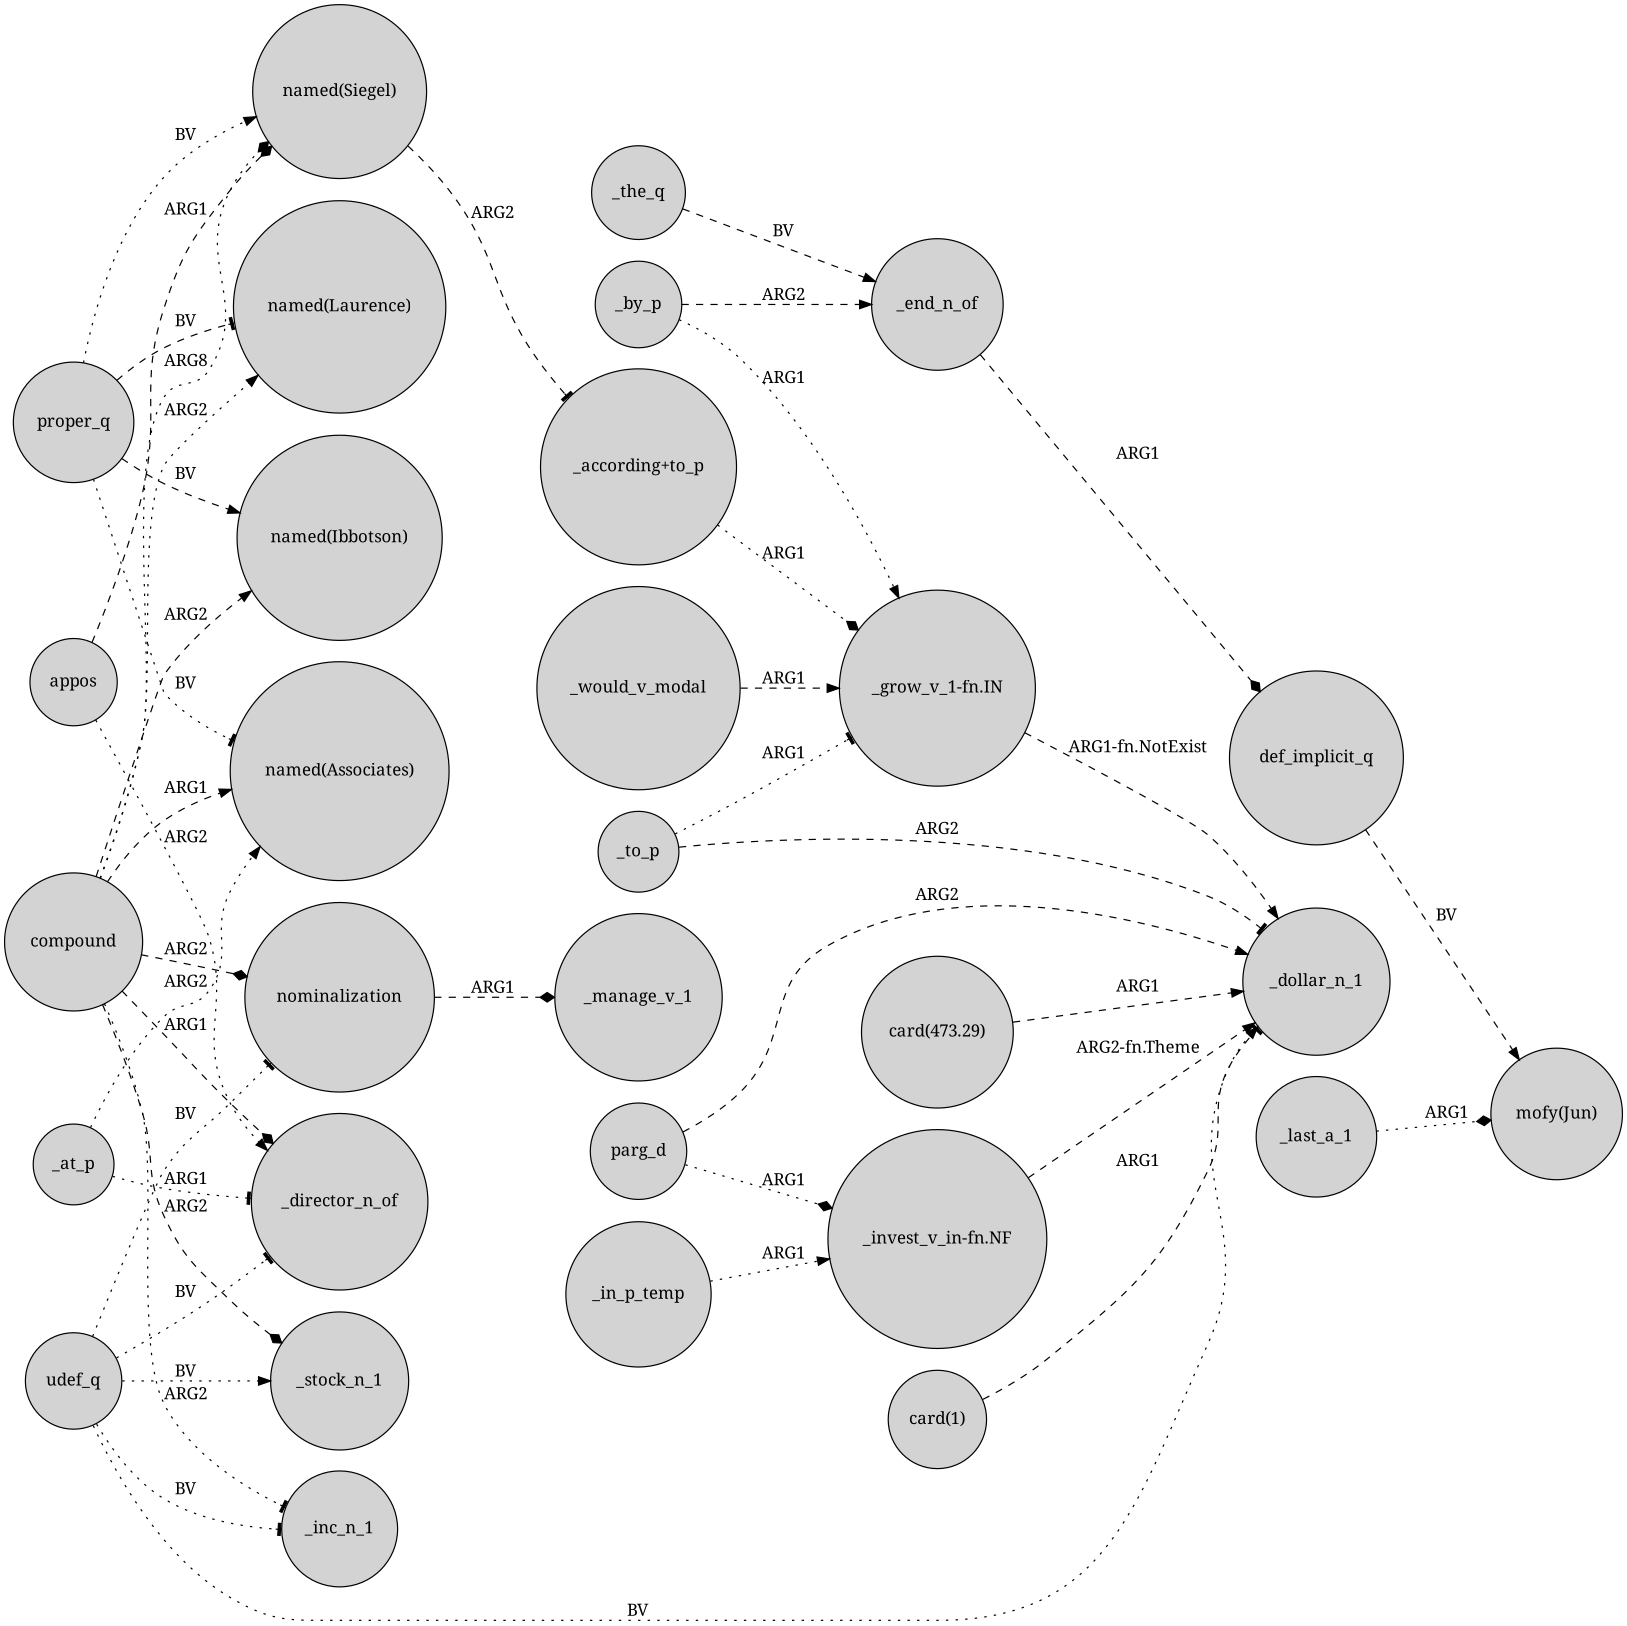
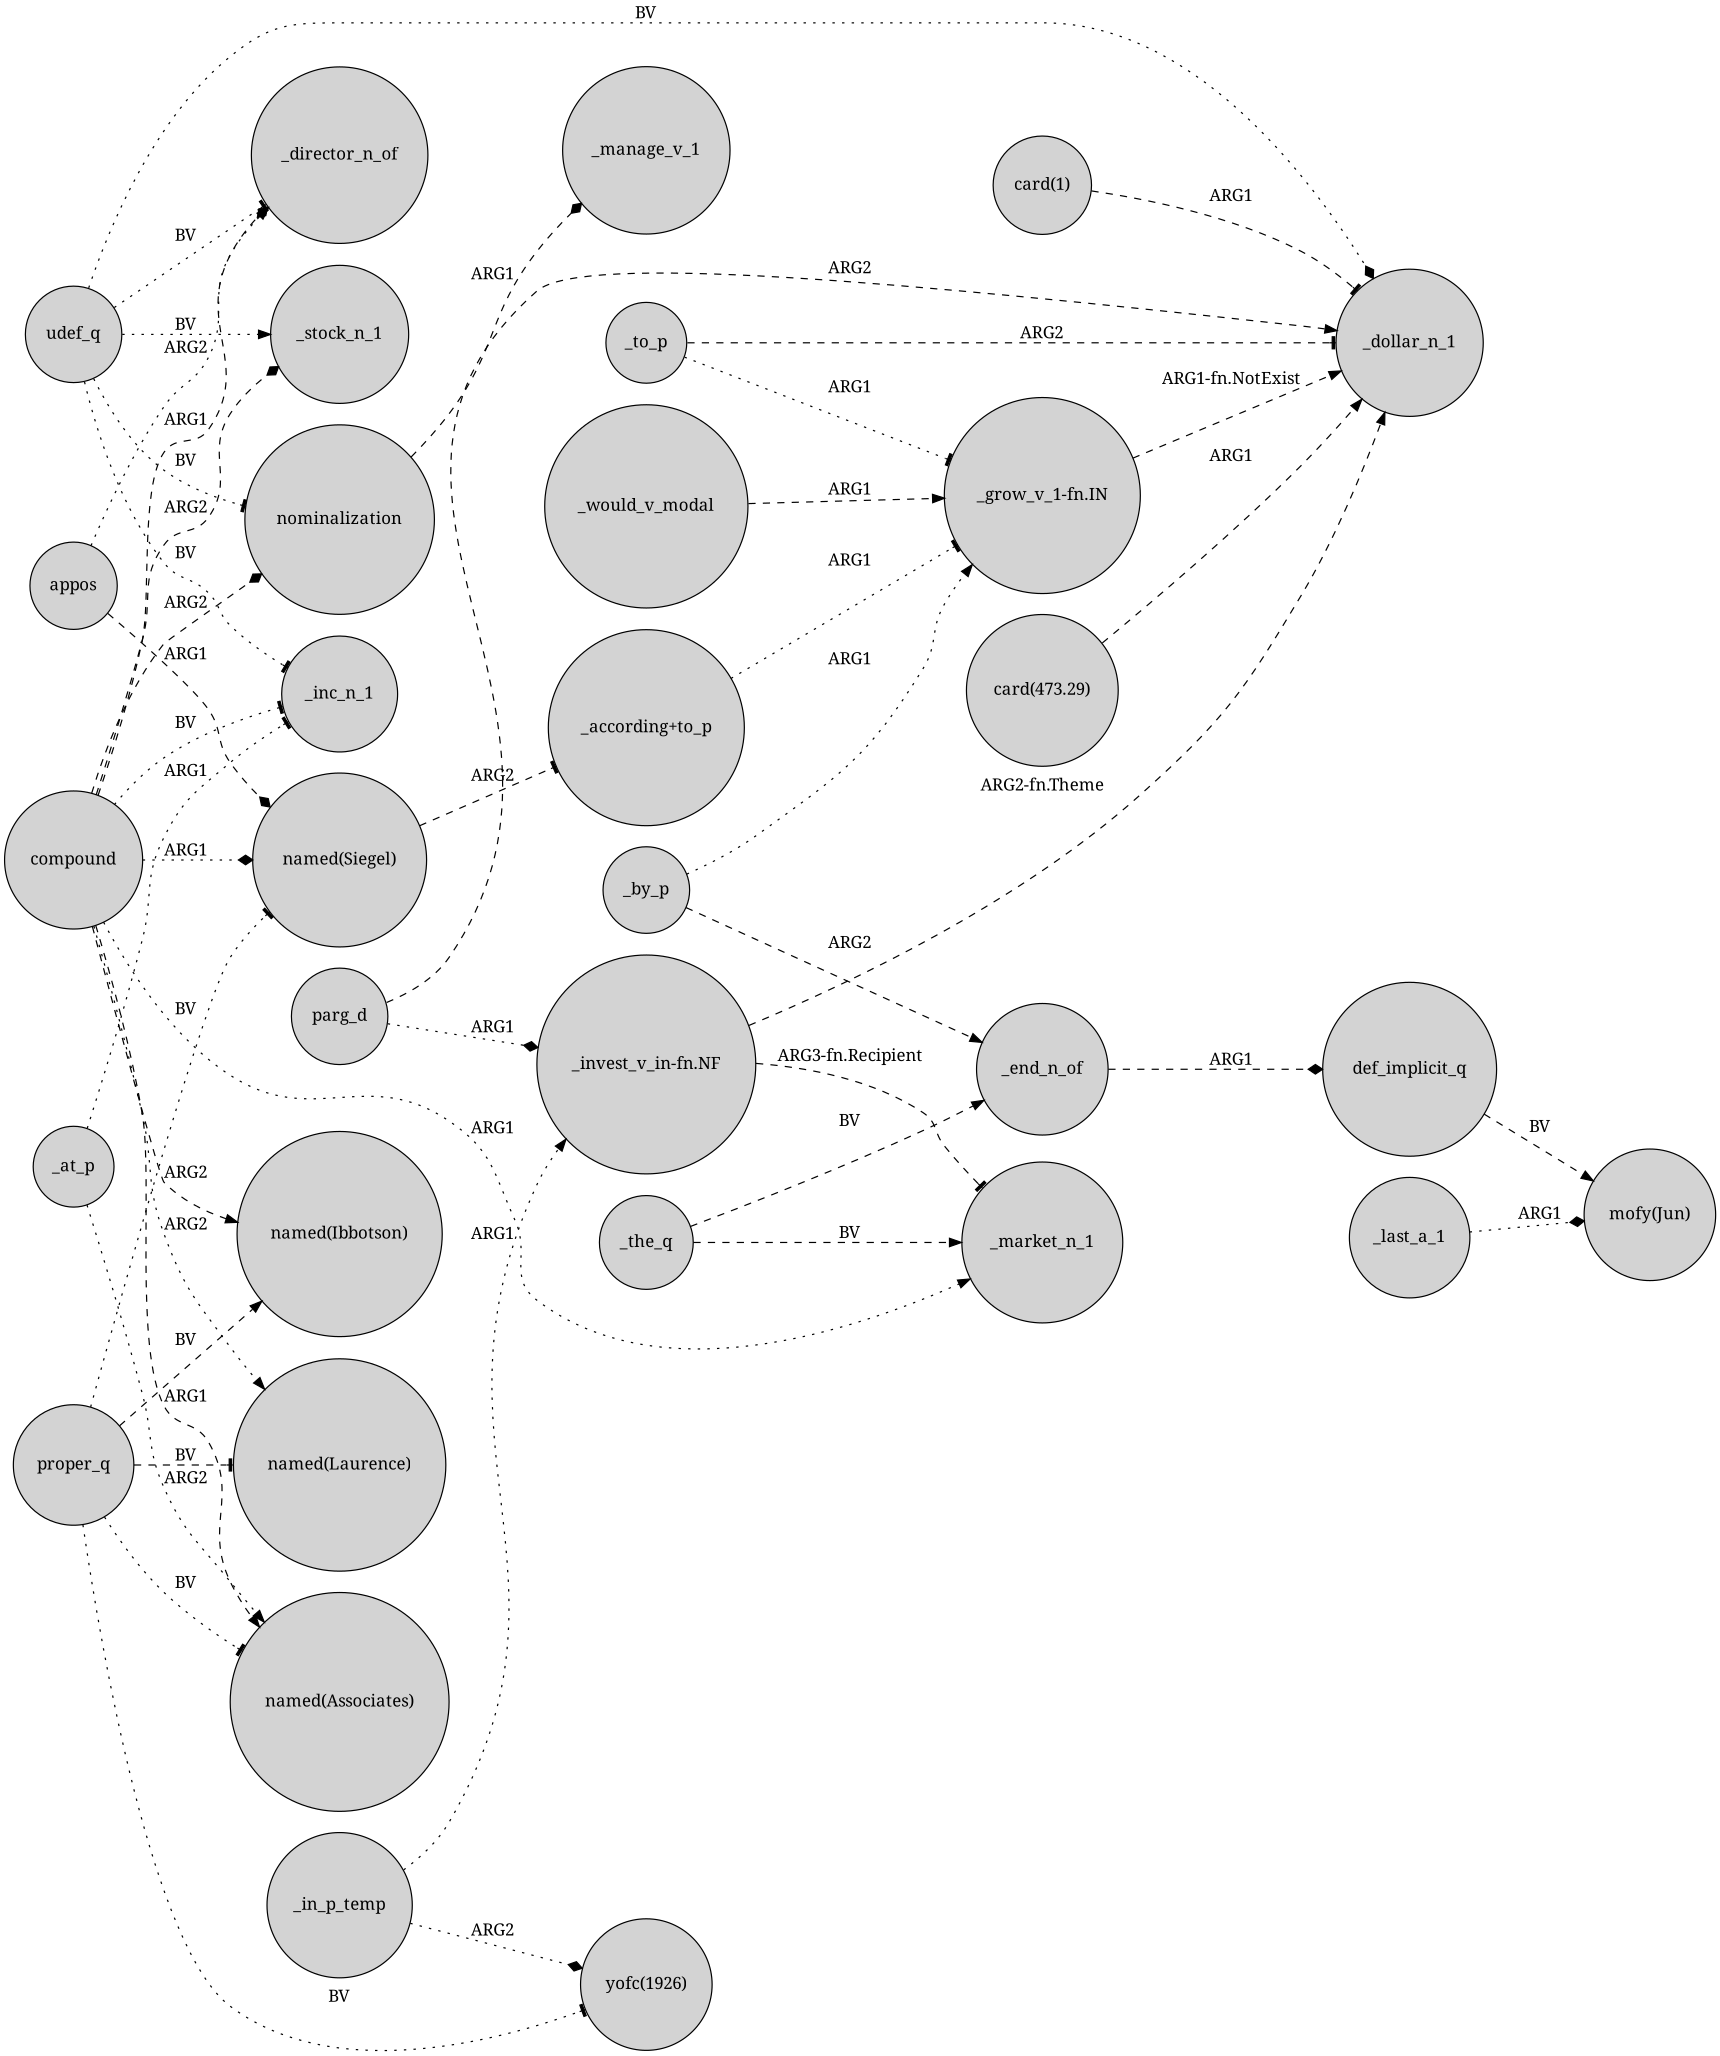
  digraph {
    fontname="Noto Serif"
    rankdir=LR
    node [fontname="Noto Serif" shape=circle style=filled]
    edge [arrowhead=normal fontname="Noto Serif" style=dashed]
    _by_p
    "_grow_v_1-fn.IN"
    _end_n_of
    _dollar_n_1
    def_implicit_q
    _last_a_1
    "mofy(Jun)"
    proper_q
+   "yofc(1926)"
    "named(Laurence)"
    "named(Ibbotson)"
    "named(Siegel)"
    "named(Associates)"
    "_according+to_p"
    _to_p
    "card(473.29)"
    udef_q
    _inc_n_1
    nominalization
    _stock_n_1
    _director_n_of
    _manage_v_1
    _the_q
+   _market_n_1
    "card(1)"
    compound
    _in_p_temp
    "_invest_v_in-fn.NF"
    _at_p
    parg_d
    _would_v_modal
    appos
    _by_p -> "_grow_v_1-fn.IN" [label=ARG1 style=dotted]
    _by_p -> _end_n_of [label=ARG2]
    "_grow_v_1-fn.IN" -> _dollar_n_1 [label="ARG1-fn.NotExist"]
    _end_n_of -> def_implicit_q [arrowhead=diamond label=ARG1]
    def_implicit_q -> "mofy(Jun)" [label=BV]
    _last_a_1 -> "mofy(Jun)" [arrowhead=diamond label=ARG1 style=dotted]
+   proper_q -> "yofc(1926)" [arrowhead=tee label=BV style=dotted]
    proper_q -> "named(Laurence)" [arrowhead=tee label=BV]
    proper_q -> "named(Ibbotson)" [label=BV]
-   proper_q -> "named(Siegel)" [label=BV style=dotted]
+   proper_q -> "named(Siegel)" [arrowhead=tee label=BV style=dotted]
    proper_q -> "named(Associates)" [arrowhead=tee label=BV style=dotted]
    "named(Siegel)" -> "_according+to_p" [arrowhead=tee label=ARG2]
-   "_according+to_p" -> "_grow_v_1-fn.IN" [arrowhead=diamond label=ARG1 style=dotted]
+   "_according+to_p" -> "_grow_v_1-fn.IN" [arrowhead=tee label=ARG1 style=dotted]
    _to_p -> "_grow_v_1-fn.IN" [arrowhead=tee label=ARG1 style=dotted]
    _to_p -> _dollar_n_1 [arrowhead=tee label=ARG2]
    "card(473.29)" -> _dollar_n_1 [label=ARG1]
-   udef_q -> _dollar_n_1 [label=BV style=dotted]
+   udef_q -> _dollar_n_1 [arrowhead=diamond label=BV style=dotted]
    udef_q -> _inc_n_1 [arrowhead=tee label=BV style=dotted]
    udef_q -> nominalization [arrowhead=tee label=BV style=dotted]
    udef_q -> _stock_n_1 [label=BV style=dotted]
    udef_q -> _director_n_of [arrowhead=tee label=BV style=dotted]
    nominalization -> _manage_v_1 [arrowhead=diamond label=ARG1]
    _the_q -> _end_n_of [label=BV]
+   _the_q -> _market_n_1 [label=BV]
    "card(1)" -> _dollar_n_1 [arrowhead=tee label=ARG1]
    compound -> "named(Laurence)" [label=ARG2 style=dotted]
    compound -> "named(Ibbotson)" [label=ARG2]
-   compound -> "named(Siegel)" [arrowhead=diamond label=ARG8 style=dotted]
+   compound -> "named(Siegel)" [arrowhead=diamond label=ARG1 style=dotted]
    compound -> "named(Associates)" [label=ARG1]
-   compound -> _inc_n_1 [arrowhead=tee label=ARG2 style=dotted]
+   compound -> _inc_n_1 [arrowhead=tee label=BV style=dotted]
    compound -> nominalization [arrowhead=diamond label=ARG2]
    compound -> _stock_n_1 [arrowhead=diamond label=ARG2]
    compound -> _director_n_of [arrowhead=diamond label=ARG1]
+   compound -> _market_n_1 [label=ARG1 style=dotted]
+   _in_p_temp -> "yofc(1926)" [arrowhead=diamond label=ARG2 style=dotted]
    _in_p_temp -> "_invest_v_in-fn.NF" [label=ARG1 style=dotted]
    "_invest_v_in-fn.NF" -> _dollar_n_1 [label="ARG2-fn.Theme"]
+   "_invest_v_in-fn.NF" -> _market_n_1 [arrowhead=tee label="ARG3-fn.Recipient"]
    _at_p -> "named(Associates)" [label=ARG2 style=dotted]
-   _at_p -> _director_n_of [arrowhead=tee label=ARG1 style=dotted]
+   _at_p -> _inc_n_1 [arrowhead=tee label=ARG1 style=dotted]
    parg_d -> _dollar_n_1 [label=ARG2]
    parg_d -> "_invest_v_in-fn.NF" [arrowhead=diamond label=ARG1 style=dotted]
    _would_v_modal -> "_grow_v_1-fn.IN" [label=ARG1]
    appos -> "named(Siegel)" [arrowhead=diamond label=ARG1]
    appos -> _director_n_of [label=ARG2 style=dotted]
  }
